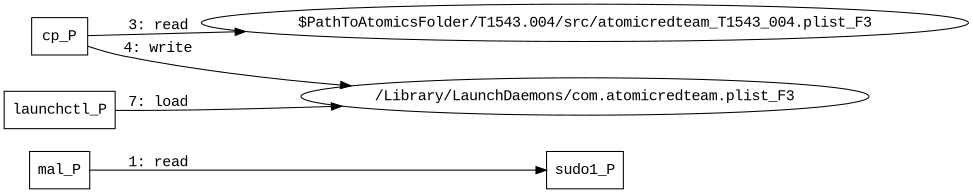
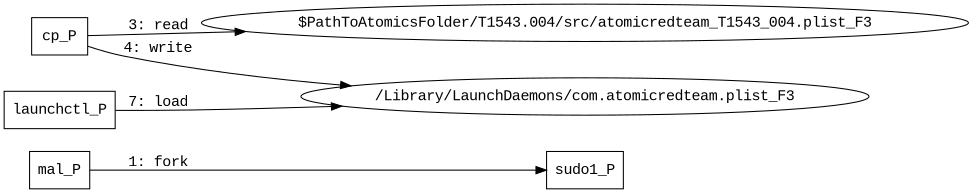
  digraph {
    engine=neato
    fixedsize=false
    fontname="Liberation Mono"
    fontsize=10
    nodesep=0.3
    rankdir=LR
    ranksep=0
    splines=true
    node [fontname="Liberation Mono" node_type=Process shape=box]
    edge [fontname="Liberation Mono"]
    mal_P
    sudo1_P
    "$PathToAtomicsFolder/T1543.004/src/atomicredteam_T1543_004.plist_F3" [node_type=File shape=ellipse]
    cp_P
    "/Library/LaunchDaemons/com.atomicredteam.plist_F3" [node_type=File shape=ellipse]
    launchctl_P
-   mal_P -> sudo1_P [label="1: read"]
+   mal_P -> sudo1_P [label="1: fork"]
    cp_P -> "$PathToAtomicsFolder/T1543.004/src/atomicredteam_T1543_004.plist_F3" [label="3: read"]
    cp_P -> "/Library/LaunchDaemons/com.atomicredteam.plist_F3" [label="4: write"]
    launchctl_P -> "/Library/LaunchDaemons/com.atomicredteam.plist_F3" [label="7: load"]
  }
